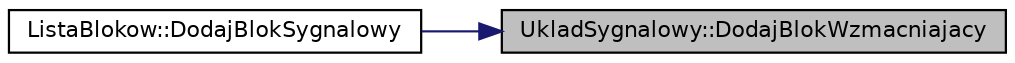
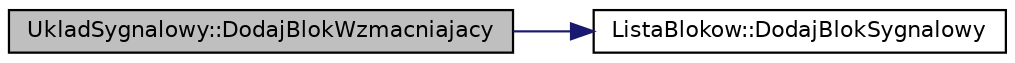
  digraph {
    rankdir=LR
    node [color=black fontname=Helvetica fontsize=10 shape=record style=filled]
    n1 [fillcolor=grey75 fontcolor=black height=0.2 label="UkladSygnalowy::DodajBlokWzmacniajacy" width=0.4]
    n2 [fillcolor=white height=0.2 label="ListaBlokow::DodajBlokSygnalowy" width=0.4]
-   n2 -> n1 [color=midnightblue fontname=Helvetica fontsize=10 labelfontname=Helvetica labelfontsize=10 style=solid]
+   n1 -> n2 [color=midnightblue fontname=Helvetica fontsize=10 labelfontname=Helvetica labelfontsize=10 style=solid]
  }
